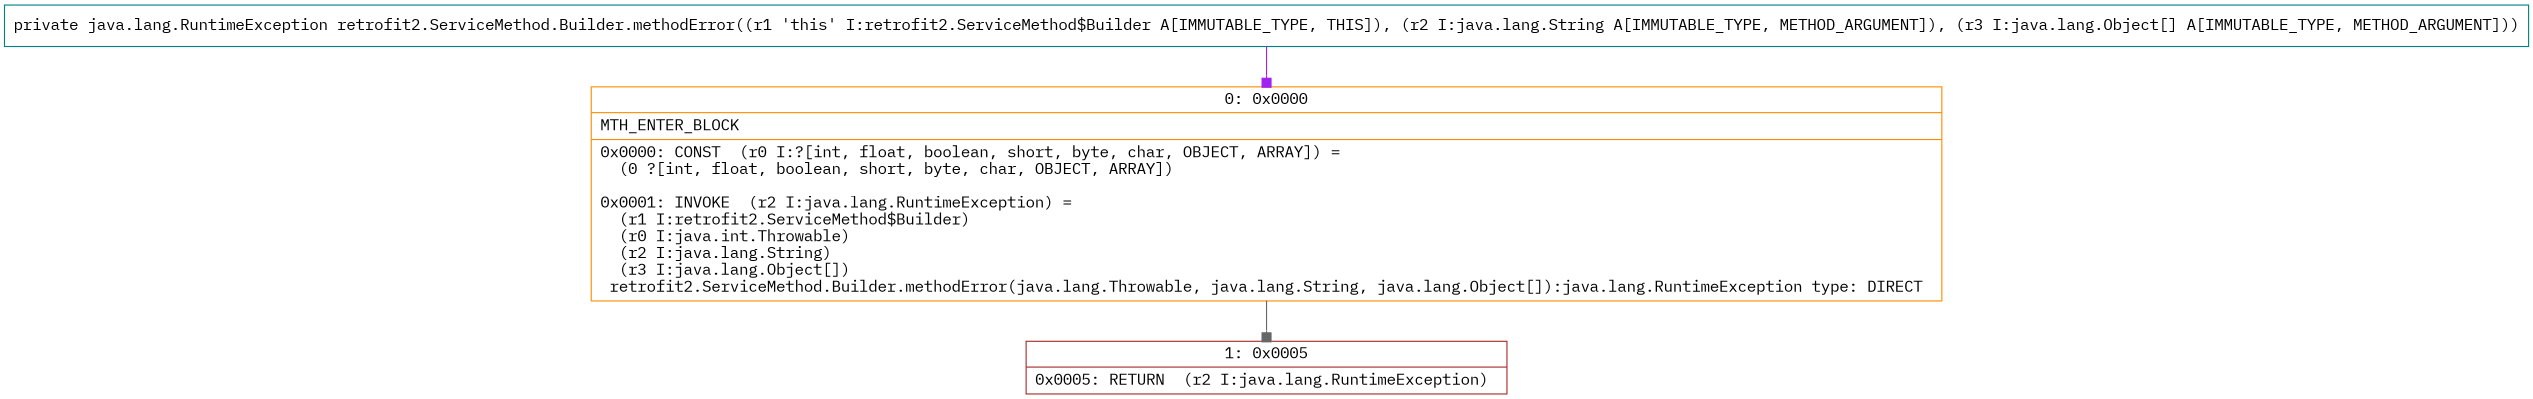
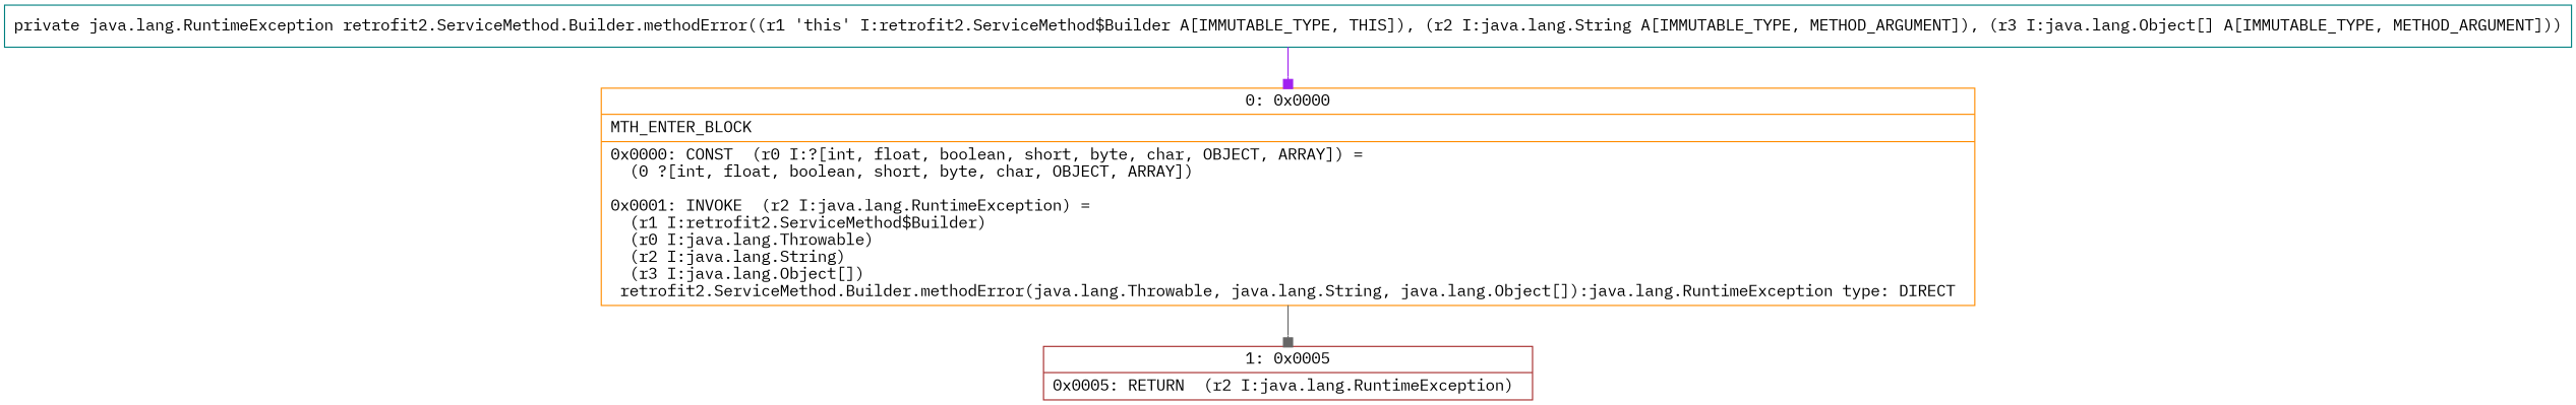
  digraph {
    fontname="IBM Plex Mono"
    node [shape=record fontname="IBM Plex Mono"]
    edge [arrowhead=box fontname="IBM Plex Mono"]
-   n1 [label="{0\:\ 0x0000|MTH_ENTER_BLOCK\l|0x0000: CONST  (r0 I:?[int, float, boolean, short, byte, char, OBJECT, ARRAY]) = \l  (0 ?[int, float, boolean, short, byte, char, OBJECT, ARRAY])\l \l0x0001: INVOKE  (r2 I:java.lang.RuntimeException) = \l  (r1 I:retrofit2.ServiceMethod$Builder)\l  (r0 I:java.int.Throwable)\l  (r2 I:java.lang.String)\l  (r3 I:java.lang.Object[])\l retrofit2.ServiceMethod.Builder.methodError(java.lang.Throwable, java.lang.String, java.lang.Object[]):java.lang.RuntimeException type: DIRECT \l}" color=darkorange]
+   n1 [label="{0\:\ 0x0000|MTH_ENTER_BLOCK\l|0x0000: CONST  (r0 I:?[int, float, boolean, short, byte, char, OBJECT, ARRAY]) = \l  (0 ?[int, float, boolean, short, byte, char, OBJECT, ARRAY])\l \l0x0001: INVOKE  (r2 I:java.lang.RuntimeException) = \l  (r1 I:retrofit2.ServiceMethod$Builder)\l  (r0 I:java.lang.Throwable)\l  (r2 I:java.lang.String)\l  (r3 I:java.lang.Object[])\l retrofit2.ServiceMethod.Builder.methodError(java.lang.Throwable, java.lang.String, java.lang.Object[]):java.lang.RuntimeException type: DIRECT \l}" color=darkorange]
    n2 [label="{1\:\ 0x0005|0x0005: RETURN  (r2 I:java.lang.RuntimeException) \l}" color=brown]
    n3 [label="{private java.lang.RuntimeException retrofit2.ServiceMethod.Builder.methodError((r1 'this' I:retrofit2.ServiceMethod$Builder A[IMMUTABLE_TYPE, THIS]), (r2 I:java.lang.String A[IMMUTABLE_TYPE, METHOD_ARGUMENT]), (r3 I:java.lang.Object[] A[IMMUTABLE_TYPE, METHOD_ARGUMENT])) }" color=teal]
    n1 -> n2 [color=gray40]
    n3 -> n1 [color=purple]
  }
